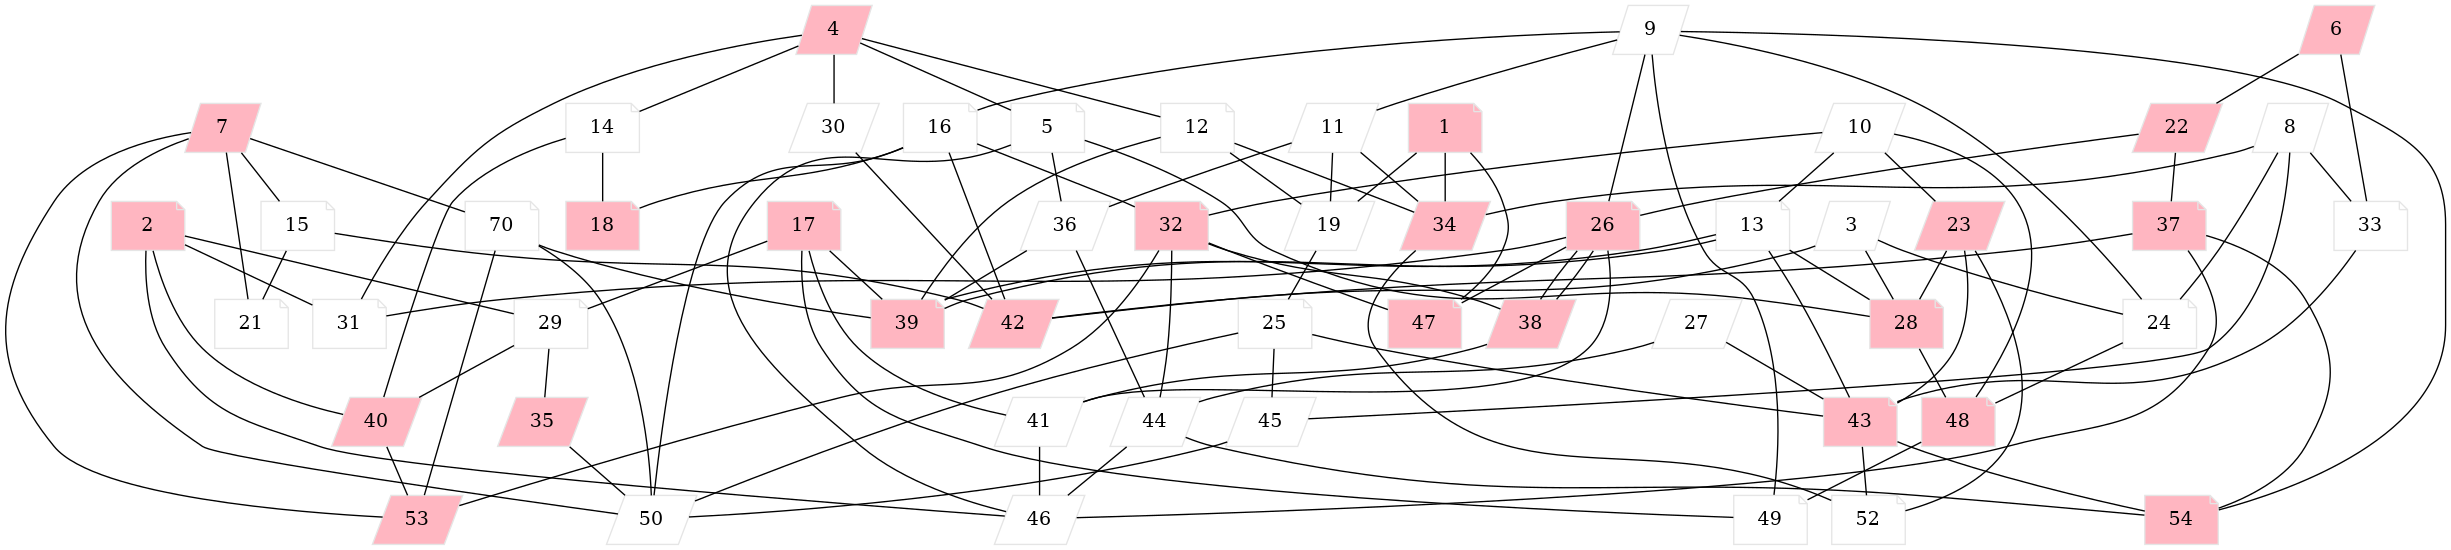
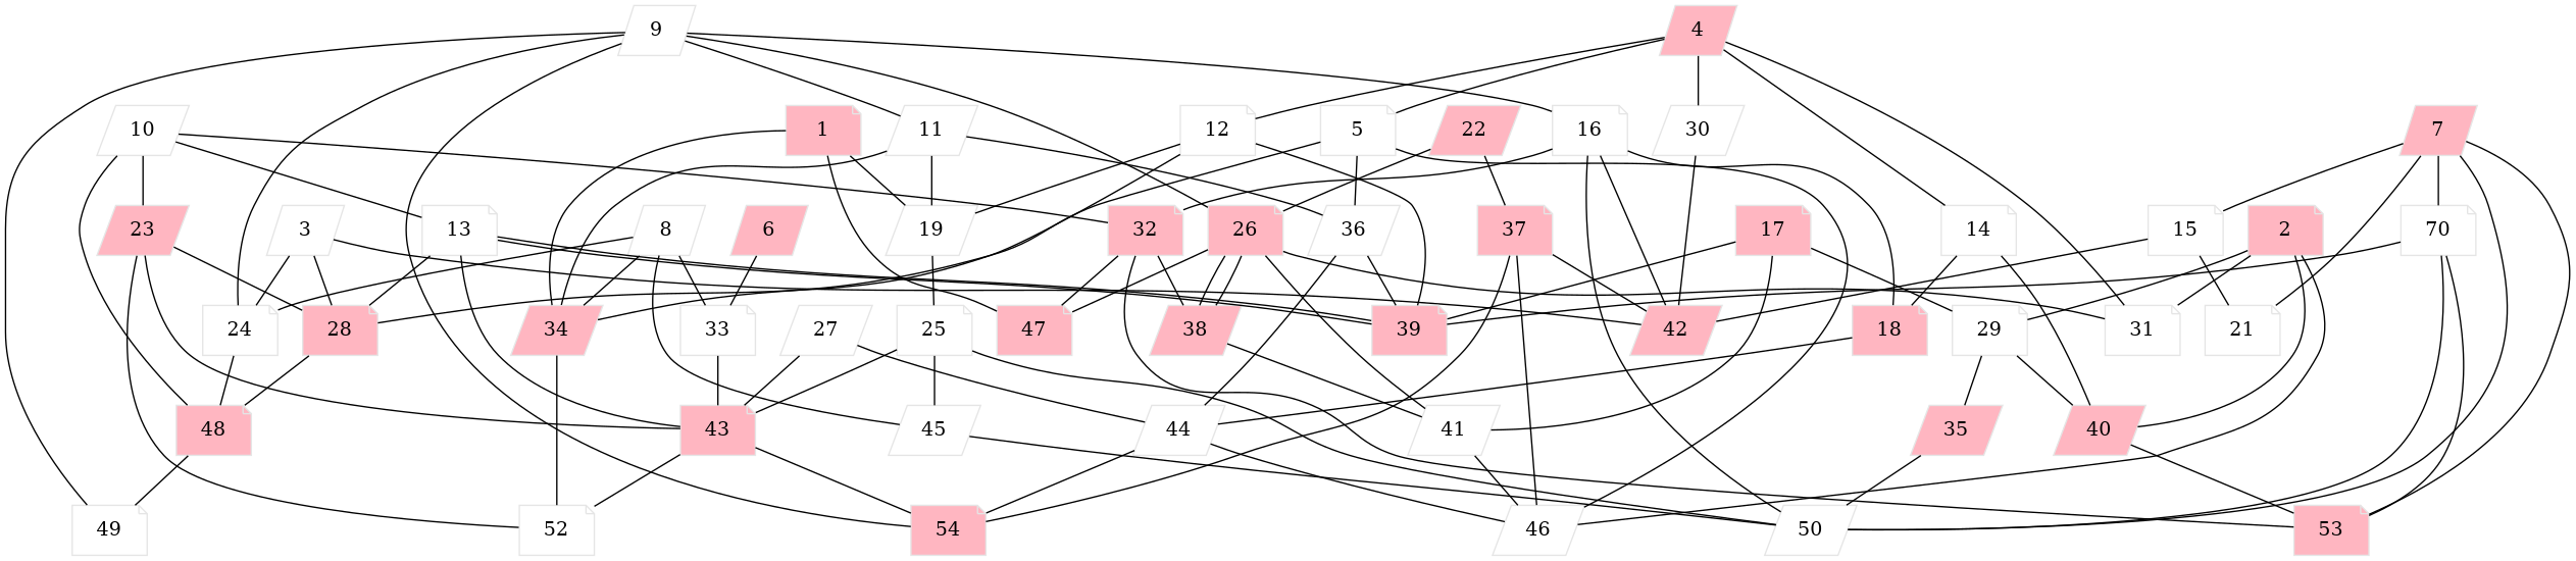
  graph {
    fontname="DejaVu Serif"
    node [color=gray90 fillcolor=white fontname="DejaVu Serif" shape=note style=filled]
    edge [fontname="DejaVu Serif"]
    1 [fillcolor=lightpink]
    19 [shape=parallelogram]
    34 [fillcolor=lightpink shape=parallelogram]
    47 [fillcolor=lightpink]
    25
    52
    2 [fillcolor=lightpink]
    29
    31
    40 [fillcolor=lightpink shape=parallelogram]
    46 [shape=parallelogram]
    35 [fillcolor=lightpink shape=parallelogram]
-   53 [fillcolor=lightpink shape=parallelogram]
+   53 [fillcolor=lightpink]
    3 [shape=parallelogram]
    24
    28 [fillcolor=lightpink]
    42 [fillcolor=lightpink shape=parallelogram]
    48 [fillcolor=lightpink]
    4 [fillcolor=lightpink shape=parallelogram]
    5
    12
    14
    30 [shape=parallelogram]
    36 [shape=parallelogram]
    39 [fillcolor=lightpink]
    18 [fillcolor=lightpink]
    44 [shape=parallelogram]
    6 [fillcolor=lightpink shape=parallelogram]
    22 [fillcolor=lightpink shape=parallelogram]
    33
    26 [fillcolor=lightpink]
    37 [fillcolor=lightpink]
    43 [fillcolor=lightpink]
    7 [fillcolor=lightpink shape=parallelogram]
    15
    n36 [label=70]
    21
    50 [shape=parallelogram]
    8 [shape=parallelogram]
    45 [shape=parallelogram]
    9 [shape=parallelogram]
    11 [shape=parallelogram]
    16
    49
    n45 [fillcolor=lightpink label=54]
    32 [fillcolor=lightpink]
    41 [shape=parallelogram]
    38 [fillcolor=lightpink shape=parallelogram]
    10 [shape=parallelogram]
    13
    23 [fillcolor=lightpink shape=parallelogram]
    17 [fillcolor=lightpink]
    27 [shape=parallelogram]
    1 -- 19
    1 -- 34
    1 -- 47
    19 -- 25
    34 -- 52
    25 -- 43
    25 -- 50
    25 -- 45
    2 -- 29
    2 -- 31
    2 -- 40
    2 -- 46
    29 -- 40
    29 -- 35
    40 -- 53
    35 -- 50
    3 -- 24
    3 -- 28
    3 -- 42
    24 -- 48
    28 -- 48
    48 -- 49
    4 -- 31
    4 -- 5
    4 -- 12
    4 -- 14
    4 -- 30
    5 -- 46
    5 -- 28
    5 -- 36
    12 -- 19
    12 -- 34
    12 -- 39
    14 -- 40
    14 -- 18
    30 -- 42
    36 -- 39
    36 -- 44
-   32 -- 44
+   18 -- 44
    44 -- 46
    44 -- n45
-   6 -- 22
    6 -- 33
    22 -- 26
    22 -- 37
    33 -- 43
    26 -- 47
    26 -- 31
    26 -- 41
    26 -- 38
    26 -- 38
    37 -- 46
    37 -- 42
    37 -- n45
    43 -- 52
    43 -- n45
    7 -- 53
    7 -- 15
    7 -- n36
    7 -- 21
    7 -- 50
    15 -- 42
    15 -- 21
    n36 -- 53
    n36 -- 39
    n36 -- 50
    8 -- 34
    8 -- 24
    8 -- 33
    8 -- 45
    45 -- 50
    9 -- 24
    9 -- 26
    9 -- 11
    9 -- 16
    9 -- 49
    9 -- n45
    11 -- 19
    11 -- 34
    11 -- 36
    16 -- 42
    16 -- 18
    16 -- 50
    16 -- 32
    32 -- 47
    32 -- 53
    32 -- 38
    41 -- 46
    38 -- 41
    10 -- 48
    10 -- 32
    10 -- 13
    10 -- 23
    13 -- 28
    13 -- 39
    13 -- 39
    13 -- 43
    23 -- 52
    23 -- 28
    23 -- 43
    17 -- 29
    17 -- 39
-   17 -- 49
    17 -- 41
    27 -- 44
    27 -- 43
  }
